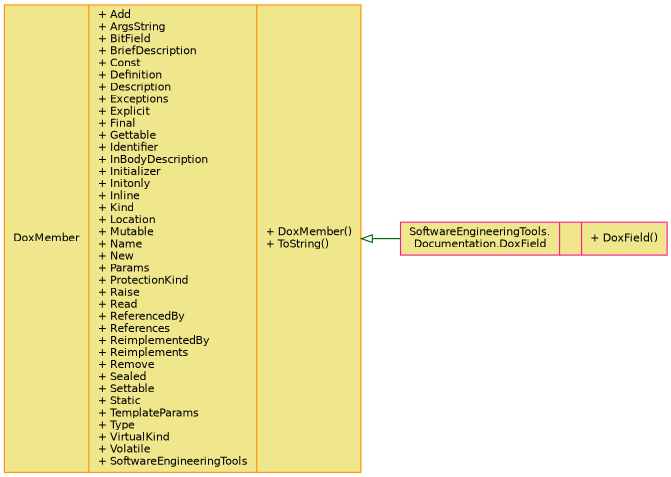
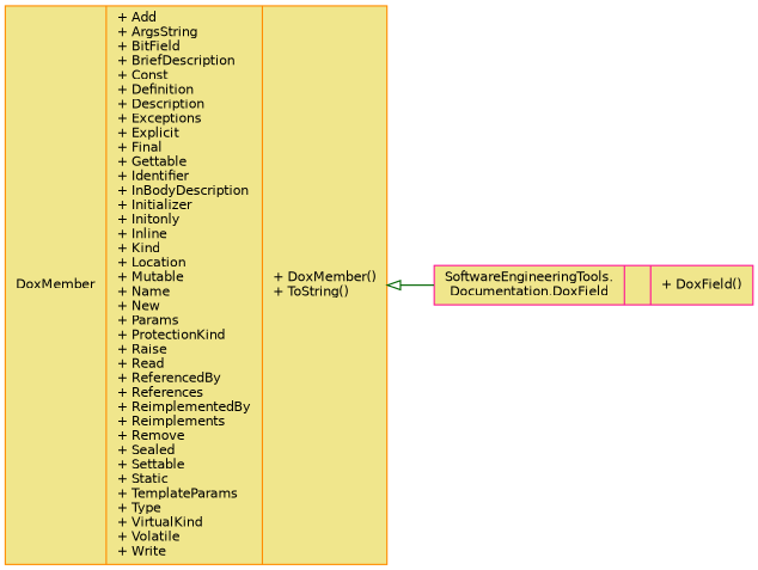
  digraph {
    rankdir=LR
    node [fillcolor=khaki fontname=Helvetica fontsize=10 shape=record style=filled]
    n1 [color=deeppink fontcolor=black height=0.2 label="{SoftwareEngineeringTools.\lDocumentation.DoxField\n||+ DoxField()\l}" width=0.4]
-   n2 [color=darkorange height=0.2 label="{DoxMember\n|+ Add\l+ ArgsString\l+ BitField\l+ BriefDescription\l+ Const\l+ Definition\l+ Description\l+ Exceptions\l+ Explicit\l+ Final\l+ Gettable\l+ Identifier\l+ InBodyDescription\l+ Initializer\l+ Initonly\l+ Inline\l+ Kind\l+ Location\l+ Mutable\l+ Name\l+ New\l+ Params\l+ ProtectionKind\l+ Raise\l+ Read\l+ ReferencedBy\l+ References\l+ ReimplementedBy\l+ Reimplements\l+ Remove\l+ Sealed\l+ Settable\l+ Static\l+ TemplateParams\l+ Type\l+ VirtualKind\l+ Volatile\l+ SoftwareEngineeringTools\l|+ DoxMember()\l+ ToString()\l}" width=0.4]
+   n2 [color=darkorange height=0.2 label="{DoxMember\n|+ Add\l+ ArgsString\l+ BitField\l+ BriefDescription\l+ Const\l+ Definition\l+ Description\l+ Exceptions\l+ Explicit\l+ Final\l+ Gettable\l+ Identifier\l+ InBodyDescription\l+ Initializer\l+ Initonly\l+ Inline\l+ Kind\l+ Location\l+ Mutable\l+ Name\l+ New\l+ Params\l+ ProtectionKind\l+ Raise\l+ Read\l+ ReferencedBy\l+ References\l+ ReimplementedBy\l+ Reimplements\l+ Remove\l+ Sealed\l+ Settable\l+ Static\l+ TemplateParams\l+ Type\l+ VirtualKind\l+ Volatile\l+ Write\l|+ DoxMember()\l+ ToString()\l}" width=0.4]
    n2 -> n1 [arrowtail=onormal color=darkgreen dir=back fontname=Helvetica fontsize=10 labelfontname=Helvetica labelfontsize=10 style=solid]
  }
